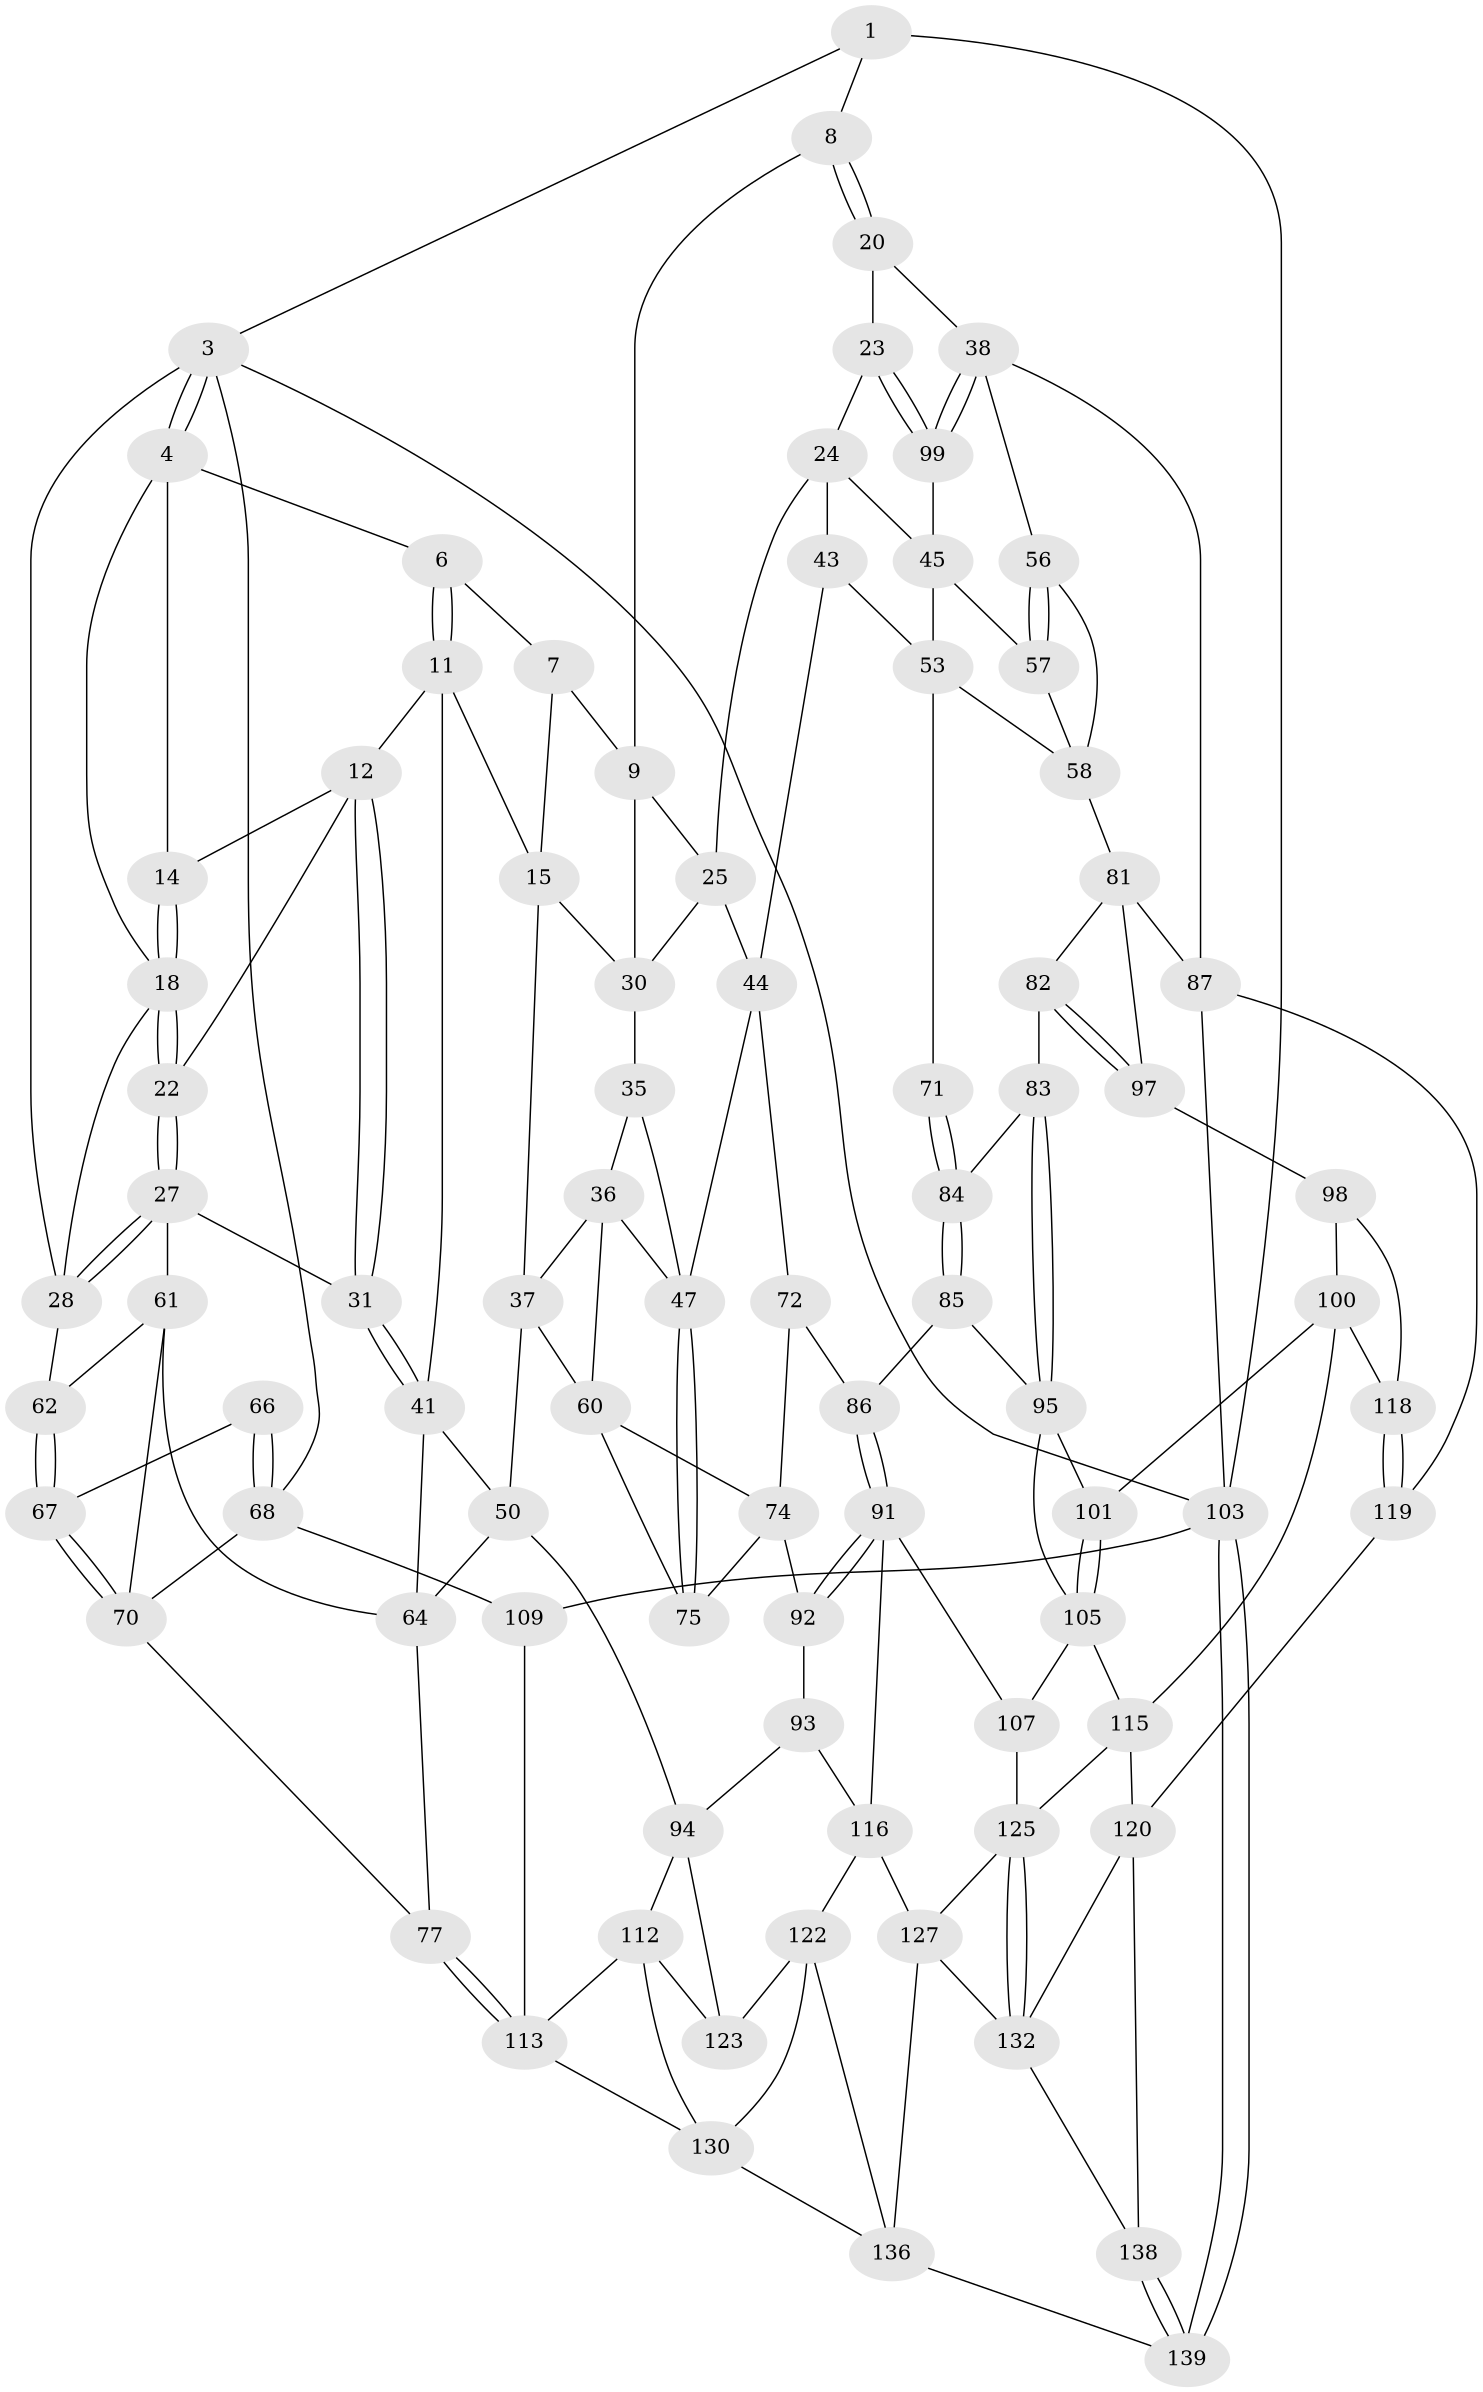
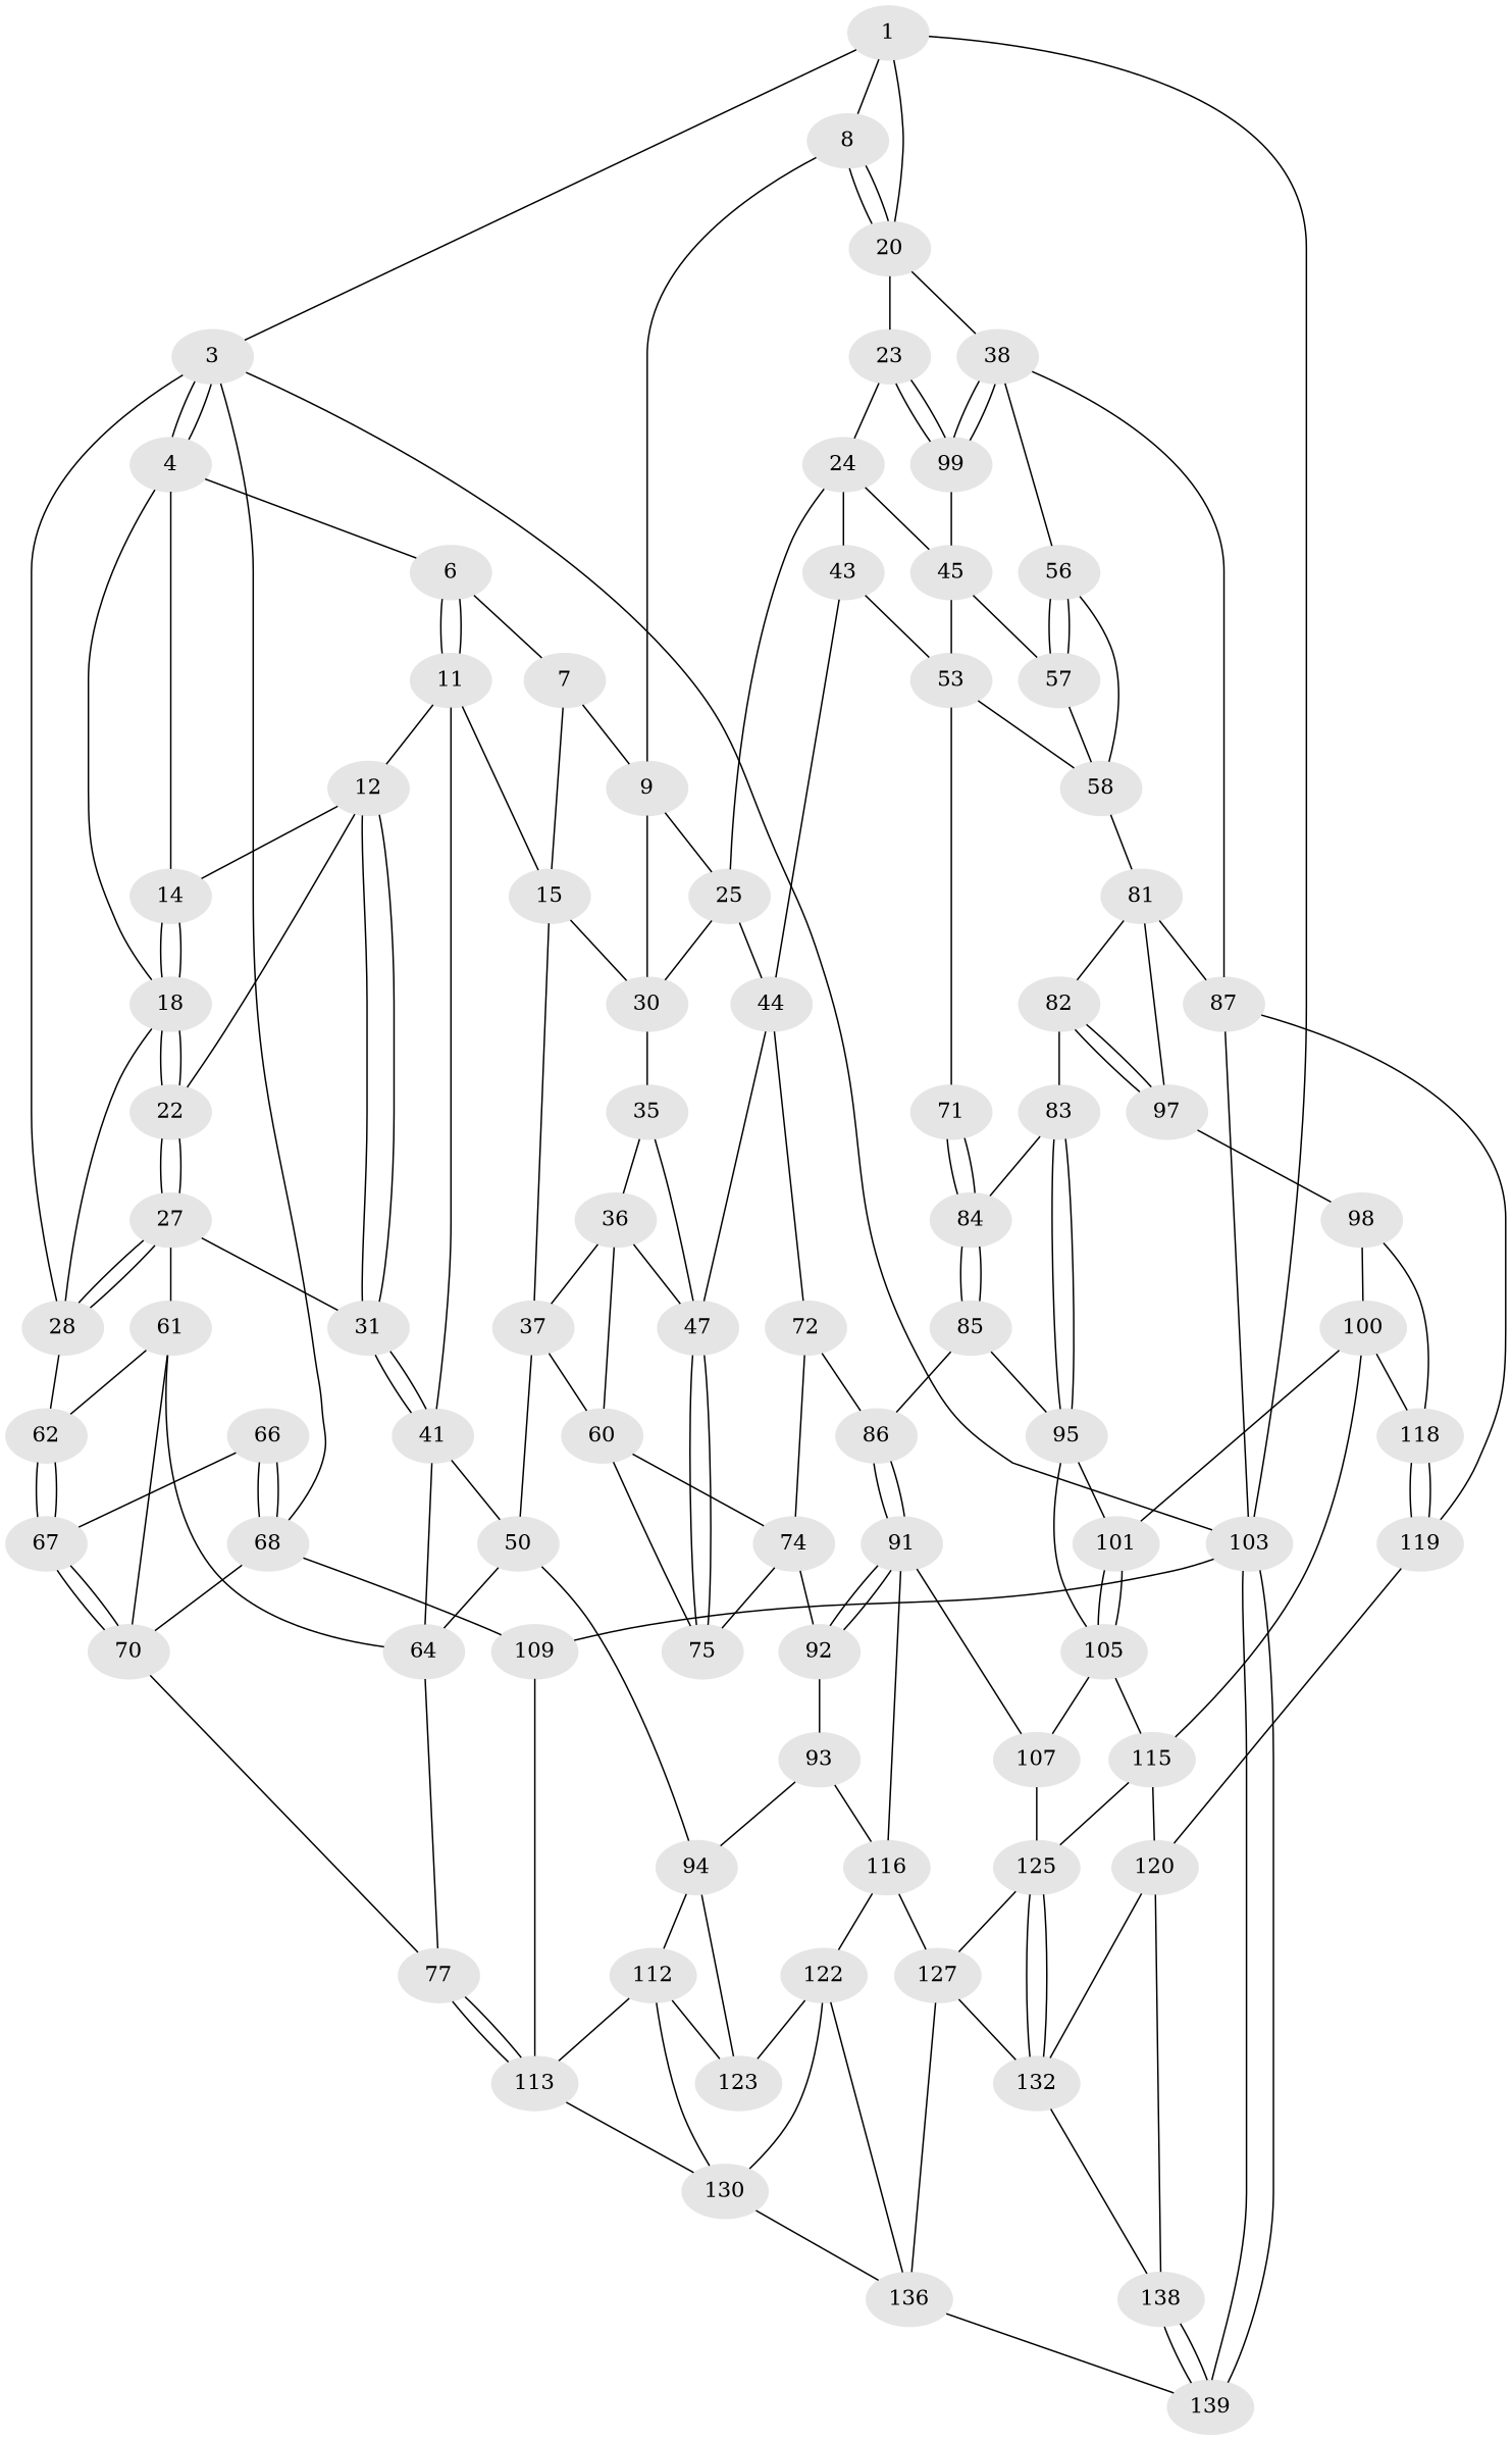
  graph {
    node [color=gray90 style=filled]
    1 [super="+2"]
    3 [super="+40"]
    8
    20 [super="+21"]
    103 [super="+110"]
    4 [super="+5"]
    28 [super="+29"]
    68 [super="+69"]
    9 [super="+26"]
    23
    38 [super="+55"]
    109
    139 [super="+140"]
    6
    14
    18 [super="+19"]
    62 [super="+63"]
    70 [super="+78"]
    7 [super="+10"]
    11 [super="+17"]
    22
    15 [super="+16"]
    12 [super="+13"]
    41 [super="+51"]
    25 [super="+33"]
    30 [super="+34"]
    37 [super="+49"]
    44 [super="+46"]
    35
    31
    50 [super="+90"]
    64 [super="+76"]
    27 [super="+32"]
    60 [super="+79"]
    24 [super="+42"]
    n36 [label=99]
    56
    87 [super="+104"]
    61 [super="+65"]
    43
    45 [super="+52"]
    53 [super="+54"]
    57
    47 [super="+48"]
    72 [super="+73"]
    67
    36 [super="+59"]
    75
    74 [super="+89"]
    94 [super="+111"]
    58 [super="+80"]
    119
    77
    71
    86
    112 [super="+129"]
    123
    81 [super="+88"]
    84
    82
    97 [super="+102"]
    92
    113 [super="+124"]
    66
    85
    91 [super="+108"]
    93
    130 [super="+131"]
    83
    98 [super="+99"]
    95 [super="+96"]
    101
    105 [super="+106"]
    107
    116 [super="+117"]
    120 [super="+134"]
    125 [super="+126"]
    122 [super="+135"]
    127 [super="+128"]
    115 [super="+121"]
    100 [super="+114"]
    118
    132 [super="+133"]
    136 [super="+137"]
    138
    1 -- 3
    1 -- 8
+   1 -- 20
    1 -- 103
    3 -- 103
    3 -- 4
    3 -- 4
    3 -- 28
    3 -- 68
    8 -- 20
    8 -- 20
    8 -- 9
    20 -- 23
    20 -- 38
    103 -- 109
    103 -- 139 [weight=2]
    103 -- 139
    4 -- 6
    4 -- 14
    4 -- 18
    28 -- 62
    68 -- 109
    68 -- 70
    9 -- 25
    9 -- 30
    23 -- 24
    23 -- n36
    23 -- n36
    38 -- n36
    38 -- n36
    38 -- 56
    38 -- 87
    109 -- 113
    6 -- 7
    6 -- 11
    6 -- 11
    14 -- 18
    14 -- 18
    18 -- 28
    18 -- 22
    18 -- 22
    62 -- 67
    62 -- 67
    70 -- 77
    7 -- 9
    7 -- 15
    11 -- 15
    11 -- 12
    11 -- 41
    22 -- 27
    22 -- 27
    15 -- 30
    15 -- 37
    12 -- 14
    12 -- 22
    12 -- 31
    12 -- 31
    41 -- 50
    41 -- 64
    25 -- 30
    25 -- 44
    30 -- 35
    37 -- 50
    37 -- 60
    44 -- 47
    44 -- 72
    35 -- 47
    35 -- 36
    31 -- 41
    31 -- 41
    50 -- 64
    50 -- 94
    64 -- 77
    27 -- 28
    27 -- 28
    27 -- 31
    27 -- 61
    60 -- 75
    60 -- 74
    24 -- 25
    24 -- 43
    24 -- 45
    n36 -- 45
    56 -- 57
    56 -- 57
    56 -- 58
    87 -- 103
    87 -- 119
    61 -- 62
    61 -- 70
    61 -- 64
    43 -- 44
    43 -- 53
    45 -- 53
    45 -- 57
    53 -- 58
    53 -- 71
    57 -- 58
    47 -- 75
    47 -- 75
    72 -- 74
    72 -- 86
    67 -- 70
    67 -- 70
    36 -- 37
    36 -- 60
    36 -- 47
    74 -- 75
    74 -- 92
    94 -- 112
    94 -- 123
    58 -- 81
    119 -- 120
    77 -- 113
    77 -- 113
    71 -- 84
    71 -- 84
    86 -- 91
    86 -- 91
    112 -- 123
    112 -- 113
    112 -- 130
    81 -- 87
    81 -- 82
    81 -- 97
    84 -- 85
    84 -- 85
    82 -- 97
    82 -- 97
    82 -- 83
    97 -- 98 [weight=2]
    92 -- 93
    113 -- 130
    66 -- 68
    66 -- 68
    66 -- 67
    85 -- 86
    85 -- 95
    91 -- 92
    91 -- 92
    91 -- 107
    91 -- 116
    93 -- 94
    93 -- 116
    130 -- 136
    83 -- 84
    83 -- 95
    83 -- 95
    98 -- 100
    98 -- 118
    95 -- 101
    95 -- 105
    101 -- 105
    101 -- 105
    105 -- 107
    105 -- 115
    107 -- 125
    116 -- 122
    116 -- 127
    120 -- 132
    120 -- 138
    125 -- 127
    125 -- 132
    125 -- 132
    122 -- 123
    122 -- 130
    122 -- 136
    127 -- 132
    127 -- 136
    115 -- 120
    115 -- 125
    100 -- 101
    100 -- 115
    100 -- 118
    118 -- 119
    118 -- 119
    132 -- 138
    136 -- 139
    138 -- 139
    138 -- 139
  }
